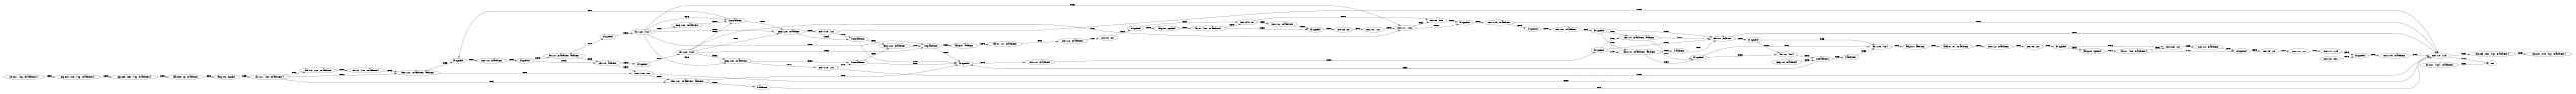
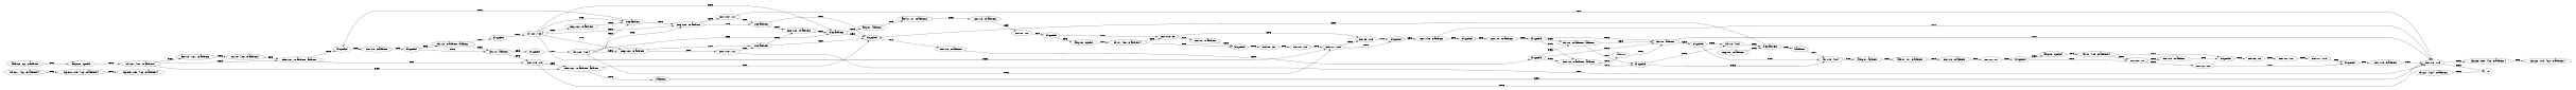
  digraph {
    rankdir=LR
    n1 [label="str x21 , [ sp , #- address ]!"]
    n2 [label="stp x20 , x19 , [ sp , # address ]"]
    n3 [label="stp x29 , x30 , [ sp , # address ]"]
    n4 [label="add x29 , sp , # address"]
    n5 [label="adrp x8 , symbol"]
    n6 [label="ldr w21 , [ x8 , # address ]"]
    n7 [label="and w9 , w21 , # address"]
    n8 [label="tbnz w21 , # address , address"]
    n9 [label="tbnz w21 , # address , address"]
    n10 [label="str w9 , [ x8 , # address ]"]
    n11 [label="bl symbol"]
    n12 [label="mov w19 , wzr"]
    n13 [label="bl symbol"]
    n14 [label="b address"]
    n15 [label="mov w0 , # address"]
    n16 [label="mov w0 , w19"]
    n17 [label="bl symbol"]
    n18 [label="ldp x29 , x30 , [ sp , # address ]"]
    n19 [label=ret]
    n20 [label="tbz w0 , # address , address"]
    n21 [label="cbz w0 , address"]
    n22 [label="bl symbol"]
    n23 [label="bl symbol"]
    n24 [label="ldr w20 , [ x0 ]"]
    n25 [label="ldr w20 , [ x0 ]"]
    n26 [label="cmp w20 , # address"]
    n27 [label="b.eq address"]
    n28 [label="cmp w20 , # address"]
    n29 [label="cmp w20 , # address"]
    n30 [label="b.eq address"]
    n31 [label="mov w1 , w20"]
    n32 [label="mov w0 , # address"]
    n33 [label="bl symbol"]
    n34 [label="mov w19 , wzr"]
    n35 [label="b.eq address"]
    n36 [label="mov w19 , wzr"]
    n37 [label="b.ne address"]
    n38 [label="adrp x1 , address"]
    n39 [label="mov x2 , x19"]
    n40 [label="bl symbol"]
    n41 [label="cmp w20 , # address"]
    n42 [label="tbz w0 , # address , address"]
    n43 [label="cbz w0 , address"]
    n44 [label="tbnz w0 , # address , address"]
    n45 [label="bl symbol"]
    n46 [label="bl symbol"]
    n47 [label="b address"]
    n48 [label="ldr w8 , [ x0 ]"]
    n49 [label="ldr w19 , [ x0 ]"]
    n50 [label="b.eq address"]
    n51 [label="adrp x1 , address"]
    n52 [label="ldp x20 , x19 , [ sp , # address ]"]
    n53 [label="cmp w8 , # address"]
    n54 [label="b address"]
    n55 [label="ldr x21 , [ sp ] , # address"]
    n56 [label="add x1 , x1 , # address"]
    n57 [label="mov w2 , # address"]
    n58 [label="add x1 , x1 , # address"]
    n59 [label="mov w1 , w19"]
    n60 [label="bl symbol"]
    n61 [label="mov x0 , xzr"]
    n62 [label="bl symbol"]
    n63 [label="adrp x8 , symbol"]
    n64 [label="mov x19 , x0"]
    n65 [label="ldr x1 , [ x8 , # address ]"]
    n66 [label="mov w0 , # address"]
    n67 [label="bl symbol"]
    n68 [label="mov x3 , x0"]
    n69 [label="mov w0 , wzr"]
    n70 [label="mov w19 , # address"]
    n71 [label="bl symbol"]
    n72 [label="mov w0 , # address"]
    n73 [label="bl symbol"]
    n74 [label="mov w2 , # address"]
    n75 [label="mov x0 , xzr"]
    n76 [label="bl symbol"]
    n77 [label="adrp x8 , symbol"]
    n78 [label="mov x20 , x0"]
    n79 [label="ldr x1 , [ x8 , # address ]"]
    n80 [label="mov w0 , # address"]
    n81 [label="mov x2 , x20"]
    n82 [label="bl symbol"]
    n83 [label="mov x3 , x0"]
    n84 [label="mov w0 , wzr"]
    n85 [label="mov w19 , # address"]
    n1 -> n2 [label=CFG]
    n2 -> n3 [label=CFG]
-   n3 -> n4 [label=CFG]
    n4 -> n5 [label=CFG]
    n5 -> n6 [label=CFG]
    n6 -> n7 [label=DFG]
    n6 -> n8 [label=DFG]
    n6 -> n9 [label=DFG]
    n7 -> n10 [label=CFG]
    n8 -> n11 [label=CFG]
    n8 -> n12 [label=CFG]
    n9 -> n13 [label=CFG]
    n9 -> n14 [label=CFG]
    n10 -> n8 [label=CFG]
    n11 -> n15 [label=CFG]
    n12 -> n9 [label=CFG]
    n12 -> n16 [label=DFG]
    n13 -> n32 [label=CFG]
    n14 -> n16 [label=CFG]
    n15 -> n17 [label=CFG]
    n16 -> n18 [label=CFG]
    n16 -> n19 [label=DFG]
    n17 -> n20 [label=DFG]
    n17 -> n21 [label=DFG]
    n18 -> n52 [label=CFG]
    n20 -> n21 [label=CFG]
    n20 -> n22 [label=CFG]
    n21 -> n12 [label=CFG]
    n21 -> n23 [label=CFG]
    n22 -> n24 [label=DFG]
    n23 -> n25 [label=DFG]
    n24 -> n26 [label=CFG]
    n24 -> n27 [label=DFG]
    n24 -> n28 [label=DFG]
    n24 -> n29 [label=DFG]
    n24 -> n30 [label=DFG]
    n24 -> n31 [label=DFG]
    n25 -> n27 [label=DFG]
    n25 -> n28 [label=DFG]
    n25 -> n29 [label=DFG]
    n25 -> n30 [label=DFG]
    n25 -> n31 [label=DFG]
    n26 -> n27 [label=CFG]
    n27 -> n11 [label=CFG]
    n27 -> n28 [label=CFG]
    n28 -> n34 [label=CFG]
    n28 -> n35 [label=DFG]
    n29 -> n36 [label=CFG]
    n29 -> n37 [label=DFG]
    n30 -> n13 [label=CFG]
    n30 -> n38 [label=CFG]
    n31 -> n39 [label=CFG]
    n31 -> n40 [label=DFG]
    n32 -> n33 [label=CFG]
    n33 -> n42 [label=DFG]
    n33 -> n43 [label=DFG]
    n33 -> n44 [label=DFG]
    n34 -> n16 [label=DFG]
    n34 -> n35 [label=CFG]
    n35 -> n13 [label=CFG]
    n35 -> n41 [label=CFG]
    n36 -> n16 [label=DFG]
    n36 -> n37 [label=CFG]
    n37 -> n13 [label=CFG]
    n37 -> n41 [label=CFG]
    n38 -> n56 [label=CFG]
    n39 -> n40 [label=DFG]
    n40 -> n70 [label=CFG]
    n41 -> n30 [label=CFG]
    n42 -> n43 [label=CFG]
    n42 -> n45 [label=CFG]
    n43 -> n16 [label=CFG]
    n43 -> n46 [label=CFG]
    n44 -> n45 [label=CFG]
    n44 -> n47 [label=CFG]
    n45 -> n48 [label=DFG]
    n45 -> n49 [label=DFG]
    n46 -> n48 [label=DFG]
    n46 -> n49 [label=DFG]
    n47 -> n43 [label=CFG]
    n48 -> n50 [label=DFG]
    n49 -> n51 [label=CFG]
    n50 -> n13 [label=CFG]
    n50 -> n54 [label=CFG]
    n51 -> n58 [label=CFG]
    n53 -> n50 [label=CFG]
    n54 -> n49 [label=CFG]
    n55 -> n19 [label=CFG]
    n56 -> n57 [label=CFG]
    n57 -> n61 [label=CFG]
    n58 -> n74 [label=CFG]
    n59 -> n60 [label=DFG]
    n60 -> n85 [label=CFG]
    n61 -> n62 [label=CFG]
    n62 -> n63 [label=CFG]
    n62 -> n64 [label=DFG]
    n63 -> n65 [label=CFG]
    n64 -> n39 [label=DFG]
    n64 -> n66 [label=CFG]
    n65 -> n64 [label=CFG]
    n65 -> n67 [label=DFG]
    n66 -> n67 [label=CFG]
    n67 -> n68 [label=DFG]
    n68 -> n69 [label=CFG]
    n69 -> n31 [label=CFG]
    n70 -> n16 [label=DFG]
    n70 -> n71 [label=CFG]
    n71 -> n72 [label=CFG]
    n72 -> n73 [label=CFG]
    n73 -> n42 [label=DFG]
    n73 -> n43 [label=DFG]
    n73 -> n44 [label=DFG]
    n74 -> n75 [label=CFG]
    n75 -> n76 [label=CFG]
    n76 -> n77 [label=CFG]
    n76 -> n78 [label=DFG]
    n77 -> n79 [label=CFG]
    n78 -> n80 [label=CFG]
+   n78 -> n81 [label=DFG]
    n79 -> n78 [label=CFG]
    n79 -> n82 [label=DFG]
    n80 -> n82 [label=CFG]
    n81 -> n60 [label=DFG]
    n82 -> n83 [label=DFG]
    n83 -> n84 [label=CFG]
    n84 -> n59 [label=CFG]
    n85 -> n16 [label=DFG]
  }
